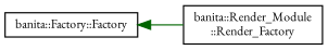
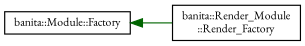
  digraph {
    rankdir=LR
    fontname="EB Garamond"
    node [color=black fillcolor=white fontname="EB Garamond" fontsize=10 shape=record style=filled]
-   n1 [height=0.2 label="banita::Factory::Factory" width=0.4]
+   n1 [height=0.2 label="banita::Module::Factory" width=0.4]
    n2 [height=0.2 label="banita::Render_Module\l::Render_Factory" width=0.4]
    n1 -> n2 [color=darkgreen dir=back fontname="EB Garamond" fontsize=10 labelfontname=Helvetica labelfontsize=10 style=solid]
  }
